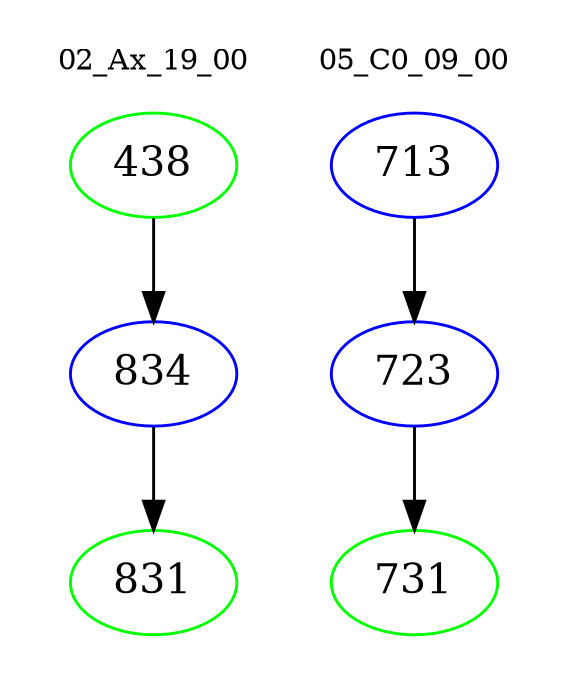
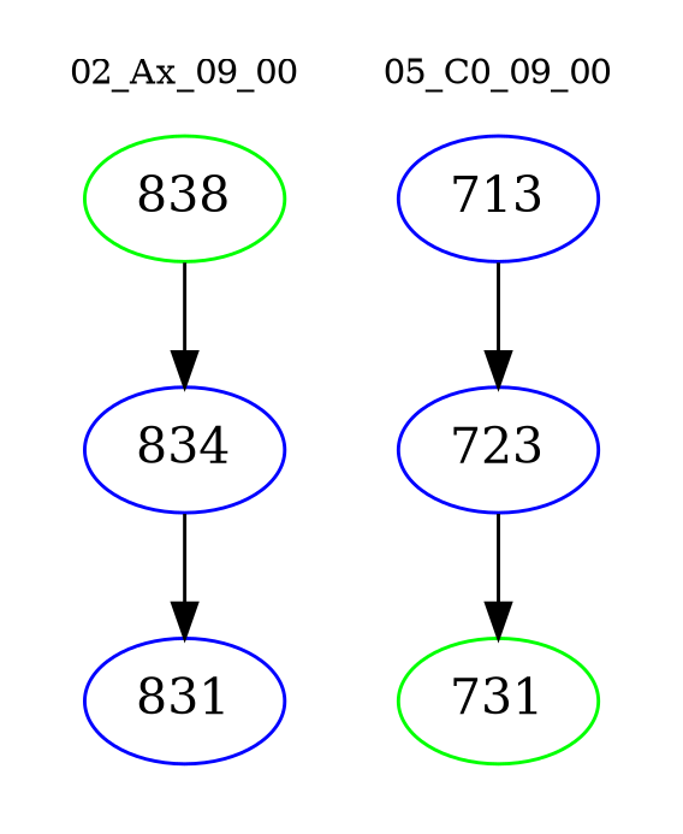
  digraph {
    node [color=green]
    edge [color=black]
-   n1 [label=438]
+   n1 [label=838]
    n2 [color=blue label=834]
-   n3 [label=831]
+   n3 [color=blue label=831]
    n4 [color=blue label=713]
    n5 [color=blue label=723]
    n6 [label=731]
    subgraph cluster_1 {
      color=white
      fontsize=10
-     label="02_Ax_19_00"
+     label="02_Ax_09_00"
      n1
      n2
      n3
    }
    subgraph cluster_2 {
      color=white
      fontsize=10
      label="05_C0_09_00"
      n4
      n5
      n6
    }
    n1 -> n2
    n2 -> n3
    n4 -> n5
    n5 -> n6
  }
